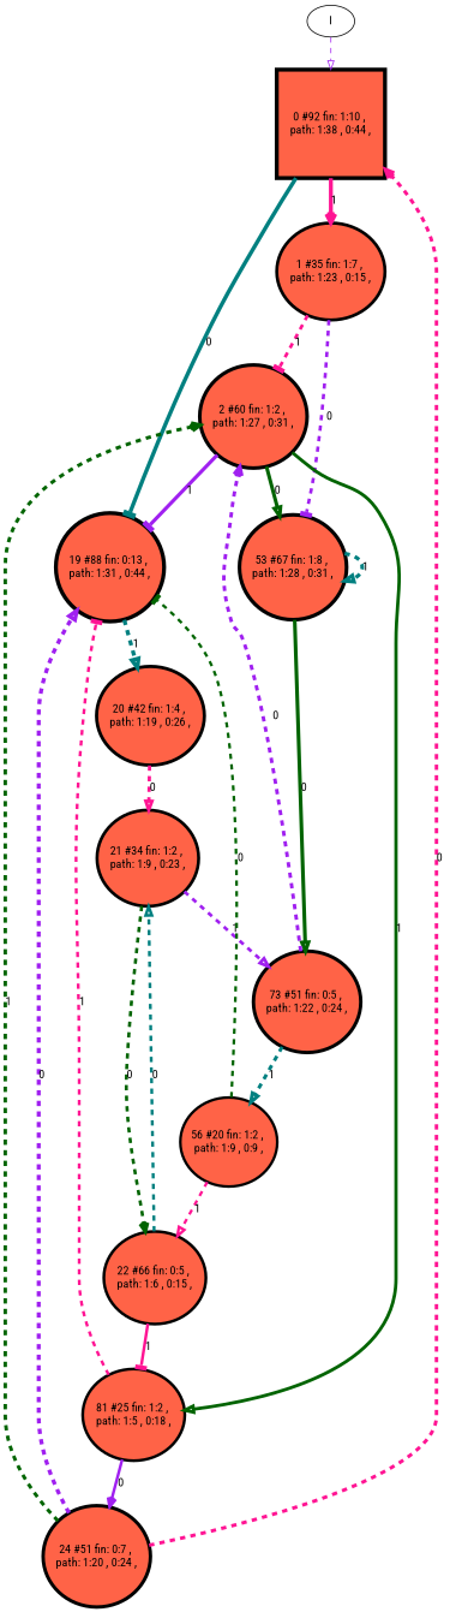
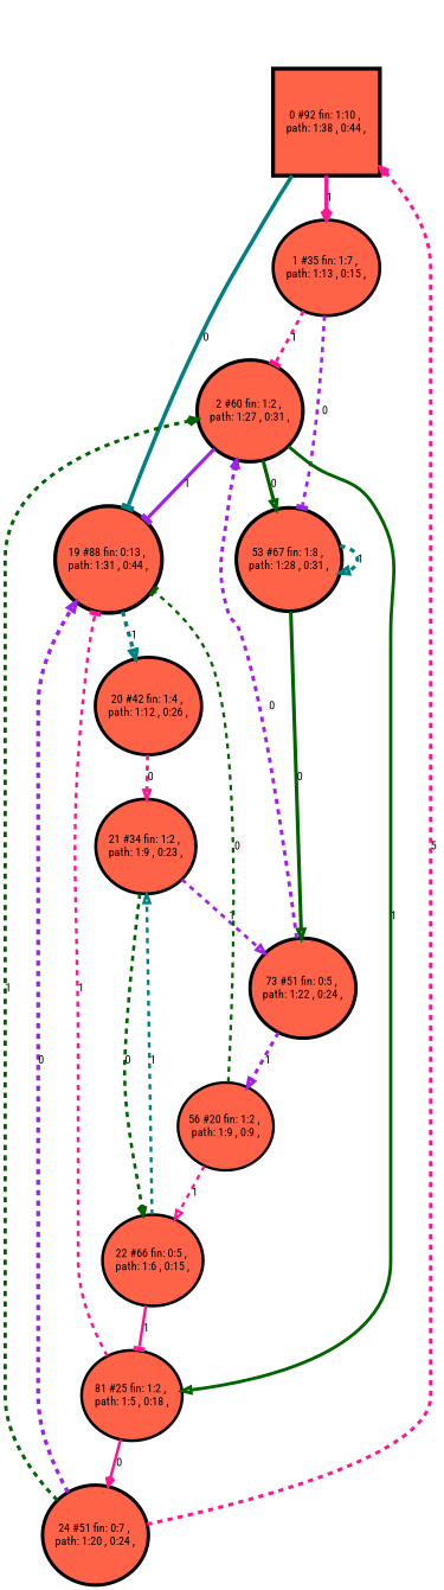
  digraph {
    fontname="Roboto Condensed"
    node [fillcolor=tomato fontname="Roboto Condensed" penwidth=3.95124 style=filled]
    edge [arrowhead=onormal color=purple fontname="Roboto Condensed" penwidth=3.95124 style=dashed]
    n1 [height=1.71066 label="0 #92 fin: 1:10 , \n path: 1:38 , 0:44 , " penwidth=4.5326 shape=box width=1.71066]
-   n2 [height=1.52247 label="1 #35 fin: 1:7 , \n path: 1:23 , 0:15 , " penwidth=3.58352 width=1.52247]
+   n2 [height=1.52247 label="1 #35 fin: 1:7 , \n path: 1:13 , 0:15 , " penwidth=3.58352 width=1.52247]
    n3 [height=1.70268 label="19 #88 fin: 0:13 , \n path: 1:31 , 0:44 , " penwidth=4.48864 width=1.70268]
    n4 [height=1.63137 label="2 #60 fin: 1:2 , \n path: 1:27 , 0:31 , " penwidth=4.11087 width=1.63137]
    n5 [height=1.6524 label="53 #67 fin: 1:8 , \n path: 1:28 , 0:31 , " penwidth=4.21951 width=1.6524]
-   n6 [height=1.5605 label="20 #42 fin: 1:4 , \n path: 1:19 , 0:26 , " penwidth=3.7612 width=1.5605]
-   I [fillcolor="" penwidth="" style=""]
+   n6 [height=1.5605 label="20 #42 fin: 1:4 , \n path: 1:12 , 0:26 , " penwidth=3.7612 width=1.5605]
    n8 [height=1.44882 label="81 #25 fin: 1:2 , \n path: 1:5 , 0:18 , " penwidth=3.2581 width=1.44882]
    n9 [height=1.59964 label="73 #51 fin: 0:5 , \n path: 1:22 , 0:24 , " width=1.59964]
    n10 [height=1.5163 label="21 #34 fin: 1:2 , \n path: 1:9 , 0:23 , " penwidth=3.55535 width=1.5163]
    n11 [height=1.59964 label="24 #51 fin: 0:7 , \n path: 1:20 , 0:24 , " width=1.59964]
    n12 [height=1.39736 label="56 #20 fin: 1:2 , \n path: 1:9 , 0:9 , " penwidth=3.04452 width=1.39736]
    n13 [height=1.45765 label="22 #66 fin: 0:5 , \n path: 1:6 , 0:15 , " penwidth=3.29584 width=1.45765]
    n1 -> n2 [arrowhead=vee color=deeppink label="1 " penwidth=4.5326 style=bold]
    n1 -> n3 [arrowhead=tee color=teal label="0 " penwidth=4.5326 style=bold]
    n2 -> n4 [arrowhead=tee color=deeppink label="1 " penwidth=3.58352]
    n2 -> n5 [arrowhead=tee label="0 " penwidth=3.58352]
    n3 -> n6 [color=teal label="1 " penwidth=4.48864]
    n4 -> n3 [arrowhead=tee label="1 " penwidth=4.11087 style=bold]
    n4 -> n5 [color=darkgreen label="0 " penwidth=4.11087 style=bold]
    n4 -> n8 [color=darkgreen label="1 " penwidth=3.7612 style=bold]
    n5 -> n5 [color=teal label="1 " penwidth=4.21951]
    n5 -> n9 [color=darkgreen label="0 " penwidth=4.21951 style=bold]
    n6 -> n10 [color=deeppink label="0 " penwidth=3.7612]
-   I -> n1 [penwidth=""]
    n8 -> n3 [arrowhead=tee color=deeppink label="1 " penwidth=3.2581]
-   n8 -> n11 [arrowhead=vee label="0 " penwidth=3.2581 style=bold]
+   n8 -> n11 [arrowhead=vee color=deeppink label="0 " penwidth=3.2581 style=bold]
    n9 -> n4 [arrowhead=vee label="0 "]
-   n9 -> n12 [color=teal label="1 "]
+   n9 -> n12 [label="1 "]
    n10 -> n9 [label="1 " penwidth=3.55535]
    n10 -> n13 [arrowhead=vee color=darkgreen label="0 " penwidth=3.55535]
-   n11 -> n1 [arrowhead=vee color=deeppink label="0 "]
+   n11 -> n1 [arrowhead=vee color=deeppink label="5 "]
    n11 -> n3 [label="0 " penwidth=4.48864]
    n11 -> n4 [arrowhead=vee color=darkgreen label="1 "]
    n12 -> n3 [arrowhead=tee color=darkgreen label="0 " penwidth=3.04452]
    n12 -> n13 [color=deeppink label="1 " penwidth=3.04452]
    n13 -> n8 [arrowhead=tee color=deeppink label="1 " penwidth=3.29584 style=bold]
-   n13 -> n10 [color=teal label="0 " penwidth=3.29584]
+   n13 -> n10 [color=teal label="1 " penwidth=3.29584]
  }
